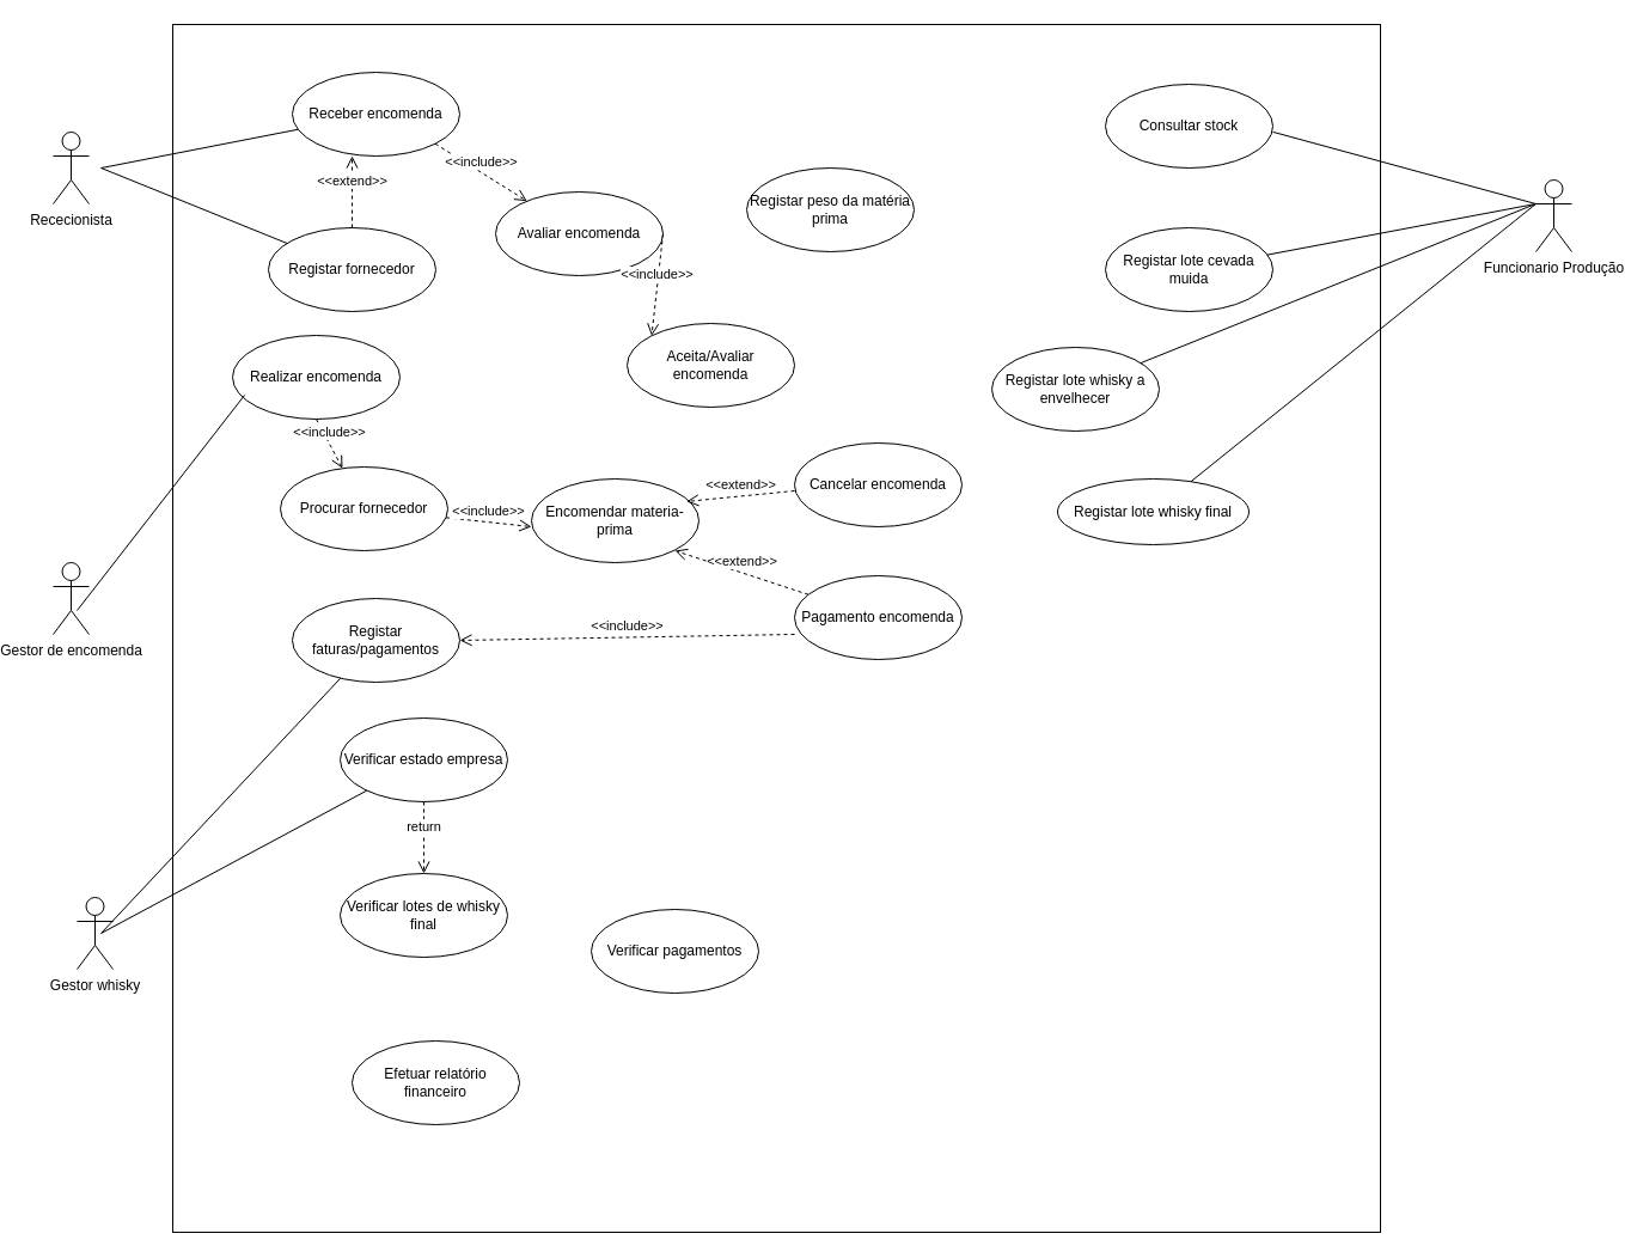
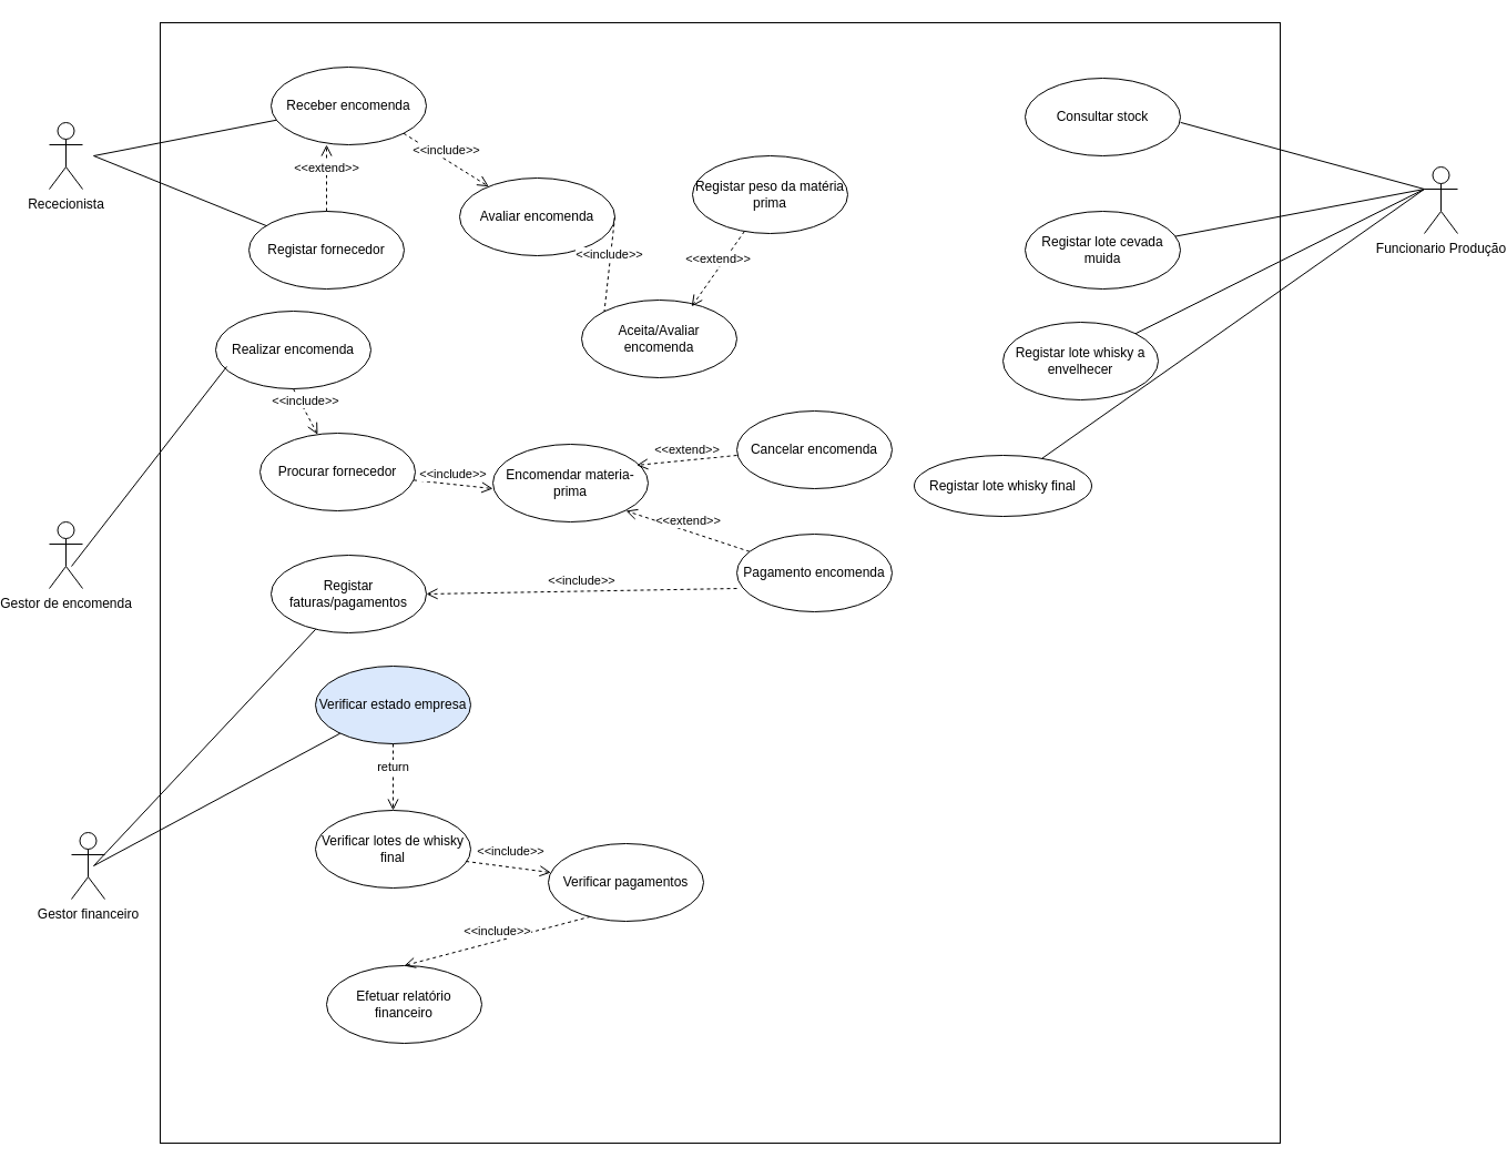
  <mxCell id="0" />
  <mxCell id="1" parent="0" />
  <mxCell id="2" value="" style="whiteSpace=wrap;html=1;aspect=fixed;" parent="1" vertex="1"><mxGeometry x="120" y="20" width="1010" height="1010" as="geometry" /></mxCell>
  <mxCell id="3" value="Rececionista" style="shape=umlActor;verticalLabelPosition=bottom;verticalAlign=top;html=1;" parent="1" vertex="1"><mxGeometry x="20" y="110" width="30" height="60" as="geometry" /></mxCell>
  <mxCell id="4" value="" style="endArrow=none;html=1;rounded=0;" parent="1" target="5" edge="1"><mxGeometry relative="1" as="geometry"><mxPoint x="60" y="140" as="sourcePoint" /><mxPoint x="210" y="109.5" as="targetPoint" /></mxGeometry></mxCell>
  <mxCell id="5" value="Receber encomenda" style="ellipse;whiteSpace=wrap;html=1;" parent="1" vertex="1"><mxGeometry x="220" y="60" width="140" height="70" as="geometry" /></mxCell>
  <mxCell id="6" value="Registar peso da matéria prima" style="ellipse;whiteSpace=wrap;html=1;" parent="1" vertex="1"><mxGeometry x="600" y="140" width="140" height="70" as="geometry" /></mxCell>
  <mxCell id="7" value="Avaliar encomenda" style="ellipse;whiteSpace=wrap;html=1;" parent="1" vertex="1"><mxGeometry x="390" y="160" width="140" height="70" as="geometry" /></mxCell>
  <mxCell id="8" value="Aceita/Avaliar encomenda" style="ellipse;whiteSpace=wrap;html=1;" parent="1" vertex="1"><mxGeometry x="500" y="270" width="140" height="70" as="geometry" /></mxCell>
- <mxCell id="9" value="&amp;lt;&amp;lt;include&amp;gt;&amp;gt;" style="html=1;verticalAlign=bottom;endArrow=open;dashed=1;endSize=8;curved=0;rounded=0;exitX=1;exitY=0.5;exitDx=0;exitDy=0;entryX=0;entryY=0;entryDx=0;entryDy=0;" parent="1" source="7" target="8" edge="1"><mxGeometry relative="1" as="geometry"><mxPoint x="470" y="280" as="sourcePoint" /><mxPoint x="390" y="280" as="targetPoint" /></mxGeometry></mxCell>
+ <mxCell id="9" value="&amp;lt;&amp;lt;include&amp;gt;&amp;gt;" style="html=1;verticalAlign=bottom;endArrow=none;dashed=1;endSize=8;curved=0;rounded=0;exitX=1;exitY=0.5;exitDx=0;exitDy=0;entryX=0;entryY=0;entryDx=0;entryDy=0;" parent="1" source="7" target="8" edge="1"><mxGeometry relative="1" as="geometry"><mxPoint x="470" y="280" as="sourcePoint" /><mxPoint x="390" y="280" as="targetPoint" /></mxGeometry></mxCell>
  <mxCell id="10" value="Gestor de encomenda" style="shape=umlActor;verticalLabelPosition=bottom;verticalAlign=top;html=1;" parent="1" vertex="1"><mxGeometry x="20" y="470" width="30" height="60" as="geometry" /></mxCell>
  <mxCell id="11" value="Procurar fornecedor" style="ellipse;whiteSpace=wrap;html=1;" parent="1" vertex="1"><mxGeometry x="210" y="390" width="140" height="70" as="geometry" /></mxCell>
  <mxCell id="12" value="&amp;lt;&amp;lt;include&amp;gt;&amp;gt;" style="html=1;verticalAlign=bottom;endArrow=open;dashed=1;endSize=8;curved=0;rounded=0;" parent="1" source="11" edge="1"><mxGeometry relative="1" as="geometry"><mxPoint x="490" y="440" as="sourcePoint" /><mxPoint x="420" y="440" as="targetPoint" /></mxGeometry></mxCell>
  <mxCell id="13" value="Encomendar materia-prima" style="ellipse;whiteSpace=wrap;html=1;" parent="1" vertex="1"><mxGeometry x="420" y="400" width="140" height="70" as="geometry" /></mxCell>
  <mxCell id="14" value="Registar faturas/pagamentos" style="ellipse;whiteSpace=wrap;html=1;" parent="1" vertex="1"><mxGeometry x="220" y="500" width="140" height="70" as="geometry" /></mxCell>
  <mxCell id="15" value="Funcionario Produção" style="shape=umlActor;verticalLabelPosition=bottom;verticalAlign=top;html=1;" parent="1" vertex="1"><mxGeometry x="1260" y="150" width="30" height="60" as="geometry" /></mxCell>
  <mxCell id="16" value="" style="endArrow=none;html=1;rounded=0;exitX=0.911;exitY=0.089;exitDx=0;exitDy=0;exitPerimeter=0;" parent="1" source="2" edge="1"><mxGeometry relative="1" as="geometry"><mxPoint x="1100" y="170" as="sourcePoint" /><mxPoint x="1260" y="170" as="targetPoint" /></mxGeometry></mxCell>
  <mxCell id="17" value="Consultar stock" style="ellipse;whiteSpace=wrap;html=1;" parent="1" vertex="1"><mxGeometry x="900" y="70" width="140" height="70" as="geometry" /></mxCell>
  <mxCell id="18" value="Registar lote cevada muida" style="ellipse;whiteSpace=wrap;html=1;" parent="1" vertex="1"><mxGeometry x="900" y="190" width="140" height="70" as="geometry" /></mxCell>
- <mxCell id="19" value="Registar lote whisky a envelhecer" style="ellipse;whiteSpace=wrap;html=1;" parent="1" vertex="1"><mxGeometry x="805" y="290" width="140" height="70" as="geometry" /></mxCell>
+ <mxCell id="19" value="Registar lote whisky a envelhecer" style="ellipse;whiteSpace=wrap;html=1;" parent="1" vertex="1"><mxGeometry x="880" y="290" width="140" height="70" as="geometry" /></mxCell>
  <mxCell id="20" value="&amp;lt;&amp;lt;include&amp;gt;&amp;gt;" style="html=1;verticalAlign=bottom;endArrow=open;dashed=1;endSize=8;curved=0;rounded=0;exitX=1;exitY=1;exitDx=0;exitDy=0;" parent="1" source="5" target="7" edge="1"><mxGeometry relative="1" as="geometry"><mxPoint x="450" y="140" as="sourcePoint" /><mxPoint x="370" y="140" as="targetPoint" /></mxGeometry></mxCell>
- <mxCell id="21" value="Gestor whisky&lt;br&gt;" style="shape=umlActor;verticalLabelPosition=bottom;verticalAlign=top;html=1;" parent="1" vertex="1"><mxGeometry x="40" y="750" width="30" height="60" as="geometry" /></mxCell>
+ <mxCell id="21" value="Gestor financeiro&lt;br&gt;" style="shape=umlActor;verticalLabelPosition=bottom;verticalAlign=top;html=1;" parent="1" vertex="1"><mxGeometry x="40" y="750" width="30" height="60" as="geometry" /></mxCell>
  <mxCell id="22" value="" style="endArrow=none;html=1;rounded=0;" parent="1" target="42" edge="1"><mxGeometry relative="1" as="geometry"><mxPoint x="60" y="780" as="sourcePoint" /><mxPoint x="220" y="780" as="targetPoint" /></mxGeometry></mxCell>
  <mxCell id="23" value="Verificar lotes de whisky final" style="ellipse;whiteSpace=wrap;html=1;" parent="1" vertex="1"><mxGeometry x="260" y="730" width="140" height="70" as="geometry" /></mxCell>
  <mxCell id="24" value="Efetuar relatório financeiro" style="ellipse;whiteSpace=wrap;html=1;" parent="1" vertex="1"><mxGeometry x="270" y="870" width="140" height="70" as="geometry" /></mxCell>
+ <mxCell id="25" value="&amp;lt;&amp;lt;include&amp;gt;&amp;gt;" style="html=1;verticalAlign=bottom;endArrow=open;dashed=1;endSize=8;curved=0;rounded=0;entryX=0.5;entryY=0;entryDx=0;entryDy=0;exitX=0.271;exitY=0.94;exitDx=0;exitDy=0;exitPerimeter=0;" parent="1" source="29" target="24" edge="1"><mxGeometry relative="1" as="geometry"><mxPoint x="290" y="740" as="sourcePoint" /><mxPoint x="210" y="740" as="targetPoint" /></mxGeometry></mxCell>
  <mxCell id="26" value="" style="endArrow=none;html=1;rounded=0;" parent="1" target="14" edge="1"><mxGeometry relative="1" as="geometry"><mxPoint x="60" y="780" as="sourcePoint" /><mxPoint x="220" y="780" as="targetPoint" /></mxGeometry></mxCell>
- <mxCell id="27" value="Registar lote whisky final" style="ellipse;whiteSpace=wrap;html=1;align=center;" parent="1" vertex="1"><mxGeometry x="860" y="400" width="160" height="55" as="geometry" /></mxCell>
+ <mxCell id="27" value="Registar lote whisky final" style="ellipse;whiteSpace=wrap;html=1;align=center;" parent="1" vertex="1"><mxGeometry x="800" y="410" width="160" height="55" as="geometry" /></mxCell>
+ <mxCell id="28" value="&amp;lt;&amp;lt;include&amp;gt;&amp;gt;" style="html=1;verticalAlign=bottom;endArrow=open;dashed=1;endSize=8;curved=0;rounded=0;exitX=0.969;exitY=0.657;exitDx=0;exitDy=0;exitPerimeter=0;" parent="1" source="23" target="29" edge="1"><mxGeometry x="0.028" y="5" relative="1" as="geometry"><mxPoint x="357.631" y="718.443" as="sourcePoint" /><mxPoint x="418.486" y="731.418" as="targetPoint" /><mxPoint as="offset" /></mxGeometry></mxCell>
  <mxCell id="29" value="Verificar pagamentos" style="ellipse;whiteSpace=wrap;html=1;" parent="1" vertex="1"><mxGeometry x="470" y="760" width="140" height="70" as="geometry" /></mxCell>
+ <mxCell id="30" value="&amp;lt;&amp;lt;extend&amp;gt;&amp;gt;" style="html=1;verticalAlign=bottom;endArrow=open;dashed=1;endSize=8;curved=0;rounded=0;entryX=0.709;entryY=0.083;entryDx=0;entryDy=0;entryPerimeter=0;" parent="1" source="6" target="8" edge="1"><mxGeometry relative="1" as="geometry"><mxPoint x="670" y="270" as="sourcePoint" /><mxPoint x="590" y="270" as="targetPoint" /></mxGeometry></mxCell>
  <mxCell id="31" value="Registar fornecedor" style="ellipse;whiteSpace=wrap;html=1;" parent="1" vertex="1"><mxGeometry x="200" y="190" width="140" height="70" as="geometry" /></mxCell>
  <mxCell id="32" value="" style="endArrow=none;html=1;rounded=0;" parent="1" target="31" edge="1"><mxGeometry relative="1" as="geometry"><mxPoint x="60" y="140" as="sourcePoint" /><mxPoint x="220" y="140" as="targetPoint" /></mxGeometry></mxCell>
  <mxCell id="33" value="&amp;lt;&amp;lt;extend&amp;gt;&amp;gt;" style="html=1;verticalAlign=bottom;endArrow=open;dashed=1;endSize=8;curved=0;rounded=0;exitX=0.5;exitY=0;exitDx=0;exitDy=0;" parent="1" source="31" edge="1"><mxGeometry relative="1" as="geometry"><mxPoint x="350" y="130" as="sourcePoint" /><mxPoint x="270" y="130" as="targetPoint" /></mxGeometry></mxCell>
  <mxCell id="34" value="&amp;lt;&amp;lt;extend&amp;gt;&amp;gt;" style="html=1;verticalAlign=bottom;endArrow=open;dashed=1;endSize=8;curved=0;rounded=0;entryX=0.926;entryY=0.27;entryDx=0;entryDy=0;entryPerimeter=0;" parent="1" target="13" edge="1"><mxGeometry relative="1" as="geometry"><mxPoint x="640" y="410" as="sourcePoint" /><mxPoint x="560" y="420" as="targetPoint" /></mxGeometry></mxCell>
  <mxCell id="35" value="Cancelar encomenda" style="ellipse;whiteSpace=wrap;html=1;" parent="1" vertex="1"><mxGeometry x="640" y="370" width="140" height="70" as="geometry" /></mxCell>
  <mxCell id="36" value="&amp;lt;&amp;lt;extend&amp;gt;&amp;gt;" style="html=1;verticalAlign=bottom;endArrow=open;dashed=1;endSize=8;curved=0;rounded=0;" parent="1" source="37" edge="1"><mxGeometry relative="1" as="geometry"><mxPoint x="620" y="460" as="sourcePoint" /><mxPoint x="540" y="460" as="targetPoint" /></mxGeometry></mxCell>
  <mxCell id="37" value="Pagamento encomenda" style="ellipse;whiteSpace=wrap;html=1;" parent="1" vertex="1"><mxGeometry x="640" y="481" width="140" height="70" as="geometry" /></mxCell>
  <mxCell id="38" value="&amp;lt;&amp;lt;include&amp;gt;&amp;gt;" style="html=1;verticalAlign=bottom;endArrow=open;dashed=1;endSize=8;curved=0;rounded=0;entryX=1;entryY=0.5;entryDx=0;entryDy=0;" parent="1" target="14" edge="1"><mxGeometry relative="1" as="geometry"><mxPoint x="640" y="530" as="sourcePoint" /><mxPoint x="560" y="530" as="targetPoint" /></mxGeometry></mxCell>
  <mxCell id="39" value="Realizar encomenda" style="ellipse;whiteSpace=wrap;html=1;" parent="1" vertex="1"><mxGeometry x="170" y="280" width="140" height="70" as="geometry" /></mxCell>
  <mxCell id="40" value="" style="endArrow=none;html=1;rounded=0;exitX=0.667;exitY=0.667;exitDx=0;exitDy=0;exitPerimeter=0;" parent="1" source="10" edge="1"><mxGeometry relative="1" as="geometry"><mxPoint x="20" y="330" as="sourcePoint" /><mxPoint x="180" y="330" as="targetPoint" /></mxGeometry></mxCell>
  <mxCell id="41" value="&amp;lt;&amp;lt;include&amp;gt;&amp;gt;" style="html=1;verticalAlign=bottom;endArrow=open;dashed=1;endSize=8;curved=0;rounded=0;" parent="1" target="11" edge="1"><mxGeometry relative="1" as="geometry"><mxPoint x="240" y="350" as="sourcePoint" /><mxPoint x="160" y="350" as="targetPoint" /></mxGeometry></mxCell>
- <mxCell id="42" value="Verificar estado empresa" style="ellipse;whiteSpace=wrap;html=1;" parent="1" vertex="1"><mxGeometry x="260" y="600" width="140" height="70" as="geometry" /></mxCell>
+ <mxCell id="42" value="Verificar estado empresa" style="ellipse;whiteSpace=wrap;html=1;fillColor=#dae8fc;" parent="1" vertex="1"><mxGeometry x="260" y="600" width="140" height="70" as="geometry" /></mxCell>
  <mxCell id="43" value="return" style="html=1;verticalAlign=bottom;endArrow=open;dashed=1;endSize=8;curved=0;rounded=0;" parent="1" source="42" target="23" edge="1"><mxGeometry relative="1" as="geometry"><mxPoint x="440" y="690" as="sourcePoint" /><mxPoint x="360" y="690" as="targetPoint" /></mxGeometry></mxCell>
  <mxCell id="44" value="" style="endArrow=none;html=1;rounded=0;" edge="1" parent="1" source="18"><mxGeometry relative="1" as="geometry"><mxPoint x="1100" y="170" as="sourcePoint" /><mxPoint x="1260" y="170" as="targetPoint" /></mxGeometry></mxCell>
  <mxCell id="45" value="" style="endArrow=none;html=1;rounded=0;entryX=0;entryY=0.333;entryDx=0;entryDy=0;entryPerimeter=0;" edge="1" parent="1" source="19" target="15"><mxGeometry relative="1" as="geometry"><mxPoint x="1045" y="223" as="sourcePoint" /><mxPoint x="1270" y="180" as="targetPoint" /></mxGeometry></mxCell>
  <mxCell id="46" value="" style="endArrow=none;html=1;rounded=0;entryX=0;entryY=0.333;entryDx=0;entryDy=0;entryPerimeter=0;" edge="1" parent="1" source="27" target="15"><mxGeometry relative="1" as="geometry"><mxPoint x="1065" y="243" as="sourcePoint" /><mxPoint x="1290" y="200" as="targetPoint" /></mxGeometry></mxCell>
